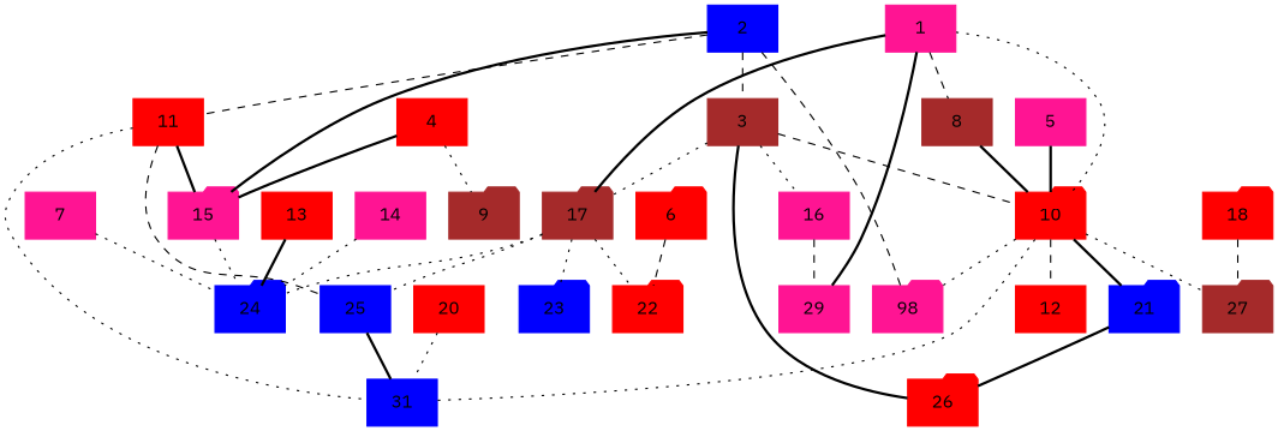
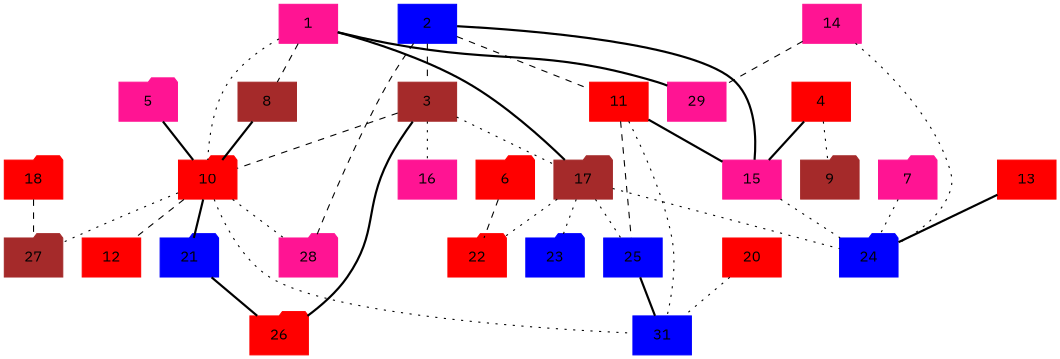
  graph {
    fontname="IBM Plex Sans"
    node [color=red fontname="IBM Plex Sans" shape=box style=filled]
    edge [fontname="IBM Plex Sans" style=dotted weight=1.0]
    8 [color=brown]
    1 [color=deeppink]
    10 [shape=folder]
    17 [color=brown shape=folder]
    29 [color=deeppink]
-   28 [color=deeppink shape=folder label=98]
+   28 [color=deeppink shape=folder]
    12
    21 [color=blue shape=folder]
    27 [color=brown shape=folder]
    31 [color=blue]
-   15 [color=deeppink shape=folder]
+   15 [color=deeppink]
    24 [color=blue shape=folder]
    22 [shape=folder]
    25 [color=blue]
    23 [color=blue shape=folder]
    2 [color=blue]
    3 [color=brown]
    11
    16 [color=deeppink]
    26 [shape=folder]
    4
    9 [color=brown shape=folder]
-   5 [color=deeppink]
+   5 [color=deeppink shape=folder]
    6 [shape=folder]
-   7 [color=deeppink]
+   7 [color=deeppink shape=folder]
    13
    14 [color=deeppink]
    18 [shape=folder]
    20
    8 -- 10 [style=bold]
    1 -- 8 [style=dashed]
    1 -- 10
    1 -- 17 [style=bold]
    1 -- 29 [style=bold]
    10 -- 28
    10 -- 12 [style=dashed]
    10 -- 21 [style=bold]
    10 -- 27
    10 -- 31
    17 -- 24
    17 -- 22 [weight=2.0]
    17 -- 25
    17 -- 23
    21 -- 26 [style=bold]
    15 -- 24 [weight=2.0]
    25 -- 31 [style=bold]
    2 -- 28 [style=dashed]
    2 -- 15 [style=bold]
    2 -- 3 [style=dashed weight=2.0]
    2 -- 11 [style=dashed]
    3 -- 10 [style=dashed]
    3 -- 17
    3 -- 16
    3 -- 26 [style=bold]
    11 -- 31
    11 -- 15 [style=bold]
    11 -- 25 [style=dashed]
-   16 -- 29 [style=dashed]
+   14 -- 29 [style=dashed]
    4 -- 15 [style=bold]
    4 -- 9
    5 -- 10 [style=bold]
    6 -- 22 [style=dashed]
    7 -- 24
    13 -- 24 [style=bold]
    14 -- 24
    18 -- 27 [style=dashed]
    20 -- 31
  }
